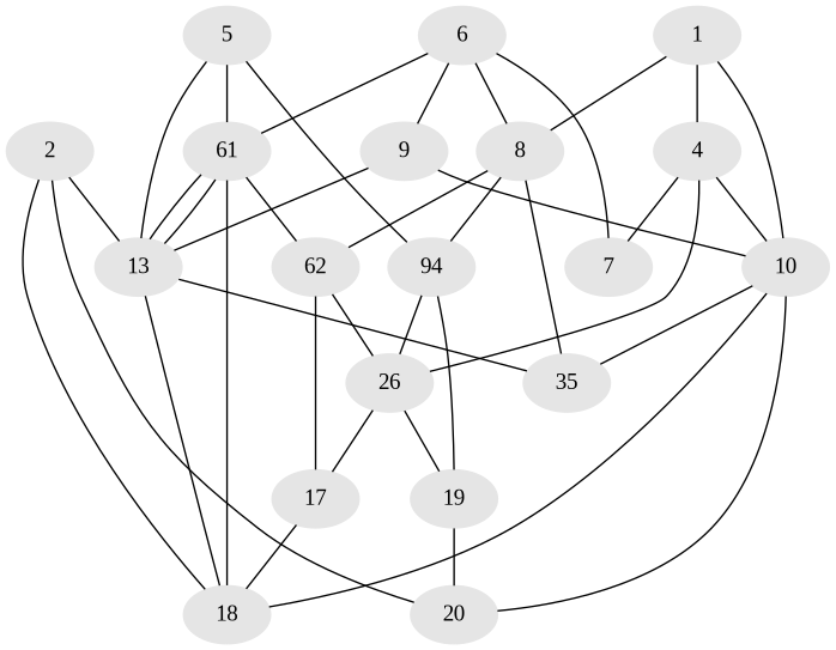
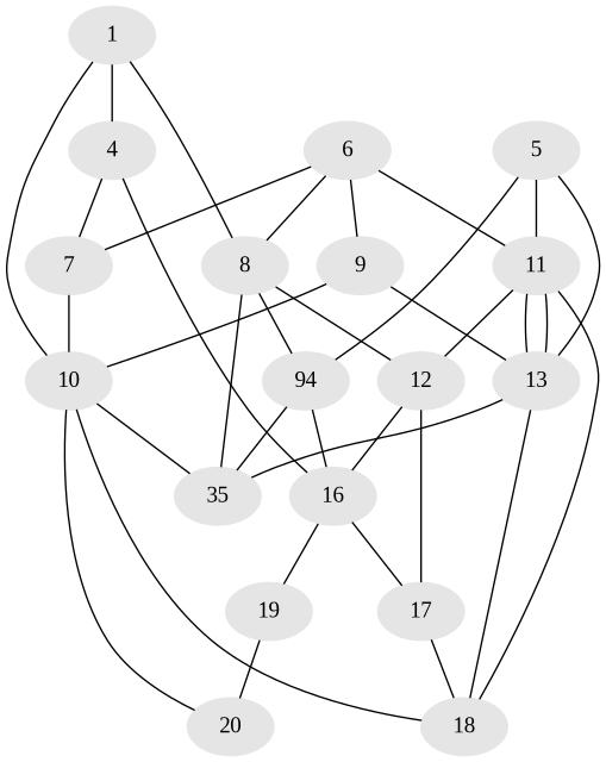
  graph {
    fontname="Liberation Serif"
    node [color=gray90 fontname="Liberation Serif" style=filled]
    edge [fontname="Liberation Serif"]
    1
    4
    8
    10 [super="+3"]
    7 [super="+3"]
-   16 [label=26]
+   16
    n7 [label=94]
-   12 [label=62]
+   12
    n9 [label=35]
    18
    20
-   2
    13
    17
    19
    5
-   11 [label=61]
+   11
    6
    9
    1 -- 4
    1 -- 8
    1 -- 10
    4 -- 7
    4 -- 16
    8 -- n7
    8 -- 12
    8 -- n9
    10 -- n9
    10 -- 18
    10 -- 20
-   4 -- 10
+   7 -- 10
    16 -- 17
    16 -- 19
    n7 -- 16
-   n7 -- 19
+   n7 -- n9
    12 -- 16
    12 -- 17
-   2 -- 18
-   2 -- 20
-   2 -- 13
    13 -- n9
    13 -- 18
    17 -- 18
    19 -- 20
    5 -- n7
    5 -- 13
    5 -- 11
    11 -- 12
    11 -- 18
    11 -- 13
    11 -- 13
    6 -- 8
    6 -- 7
    6 -- 11
    6 -- 9
    9 -- 10
    9 -- 13
  }
